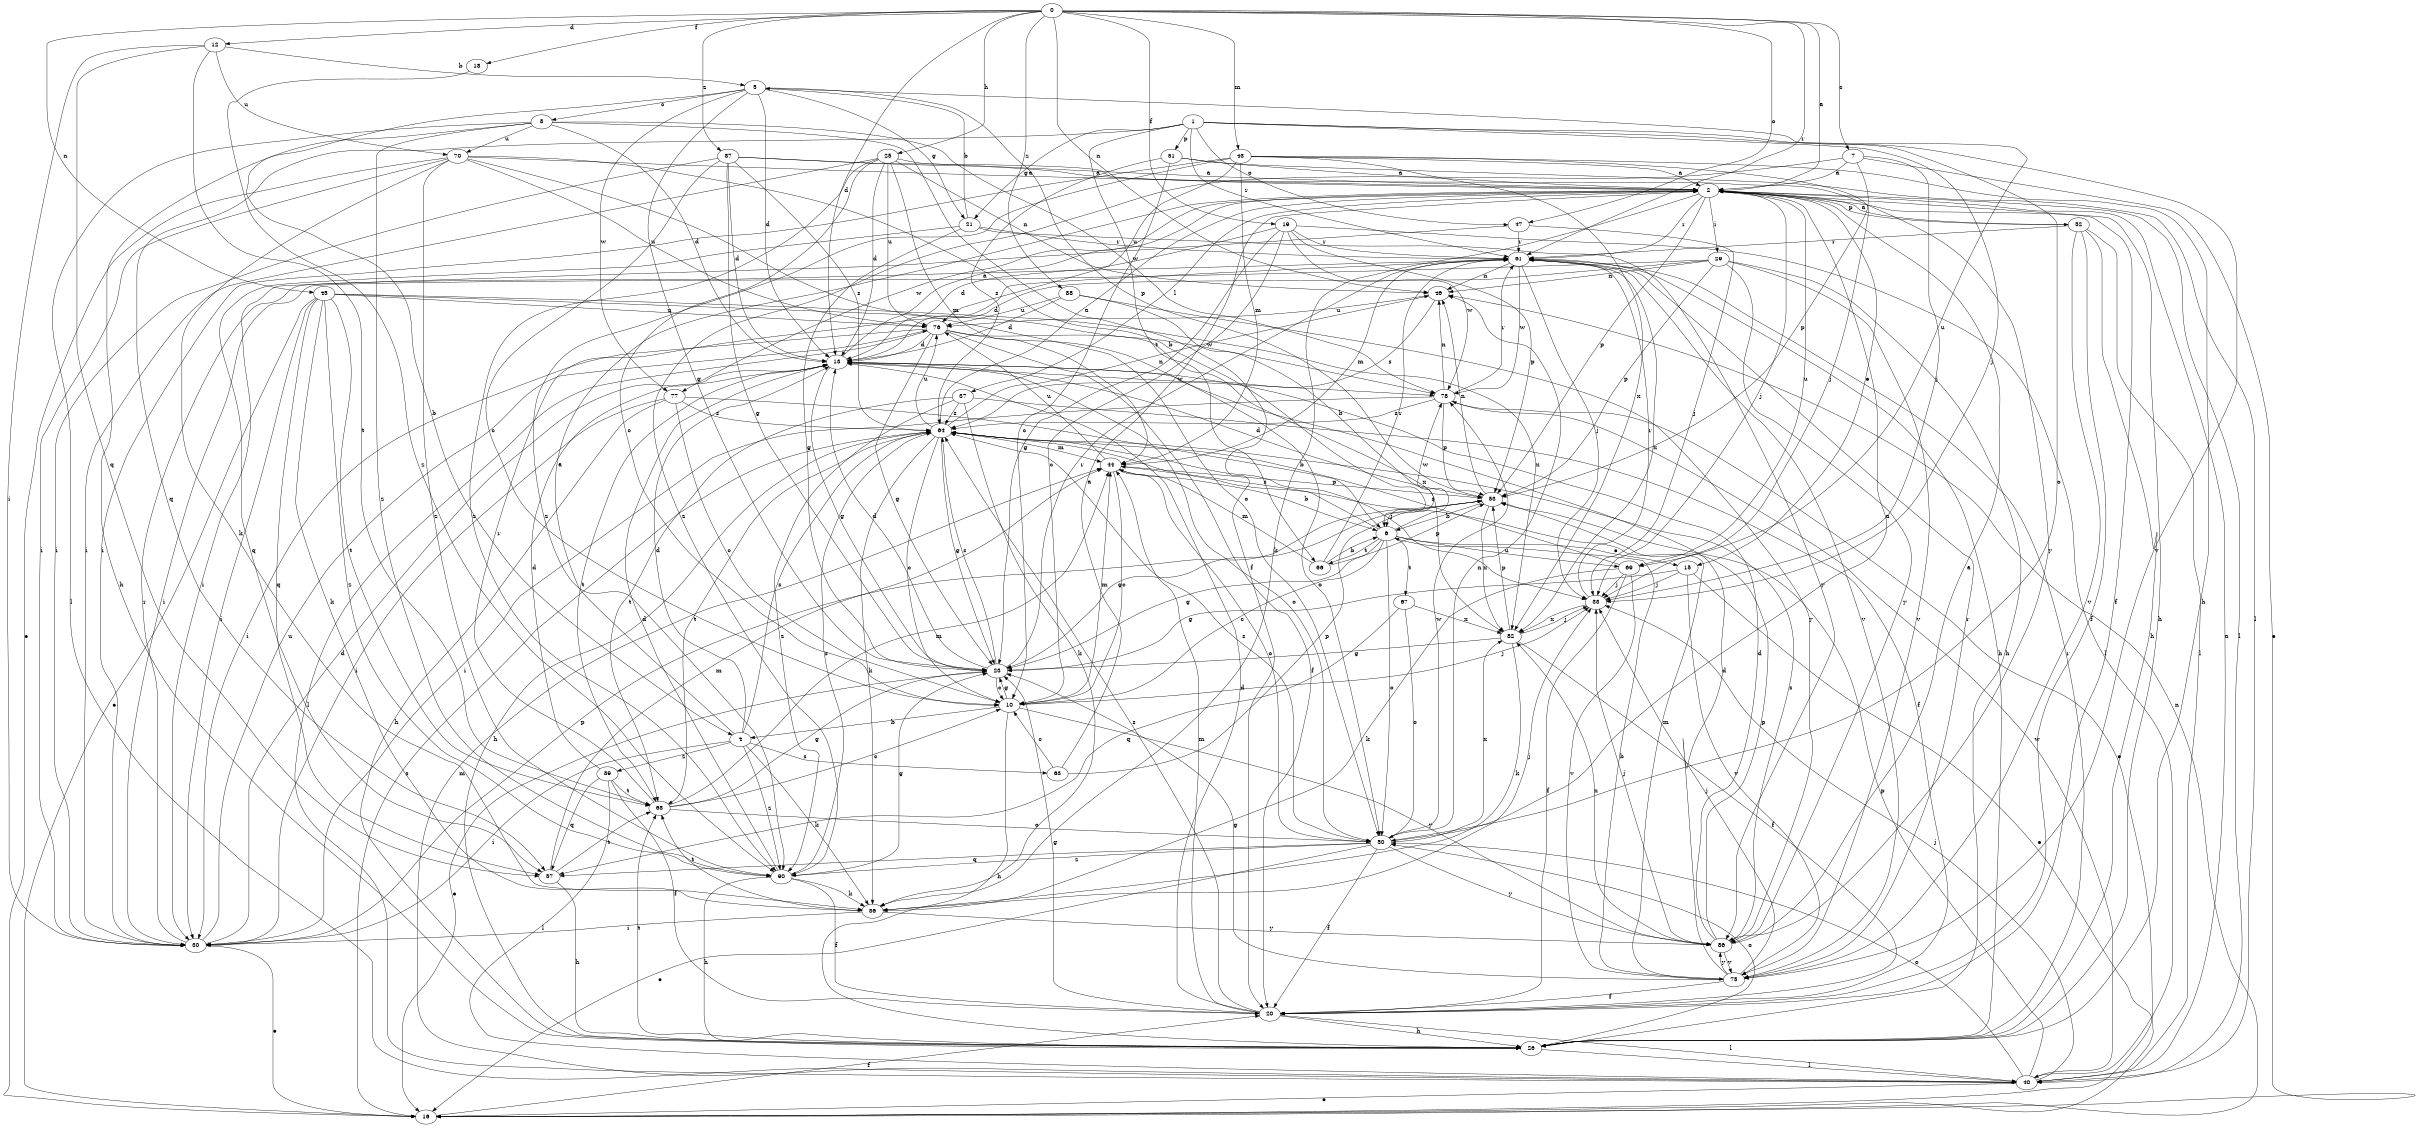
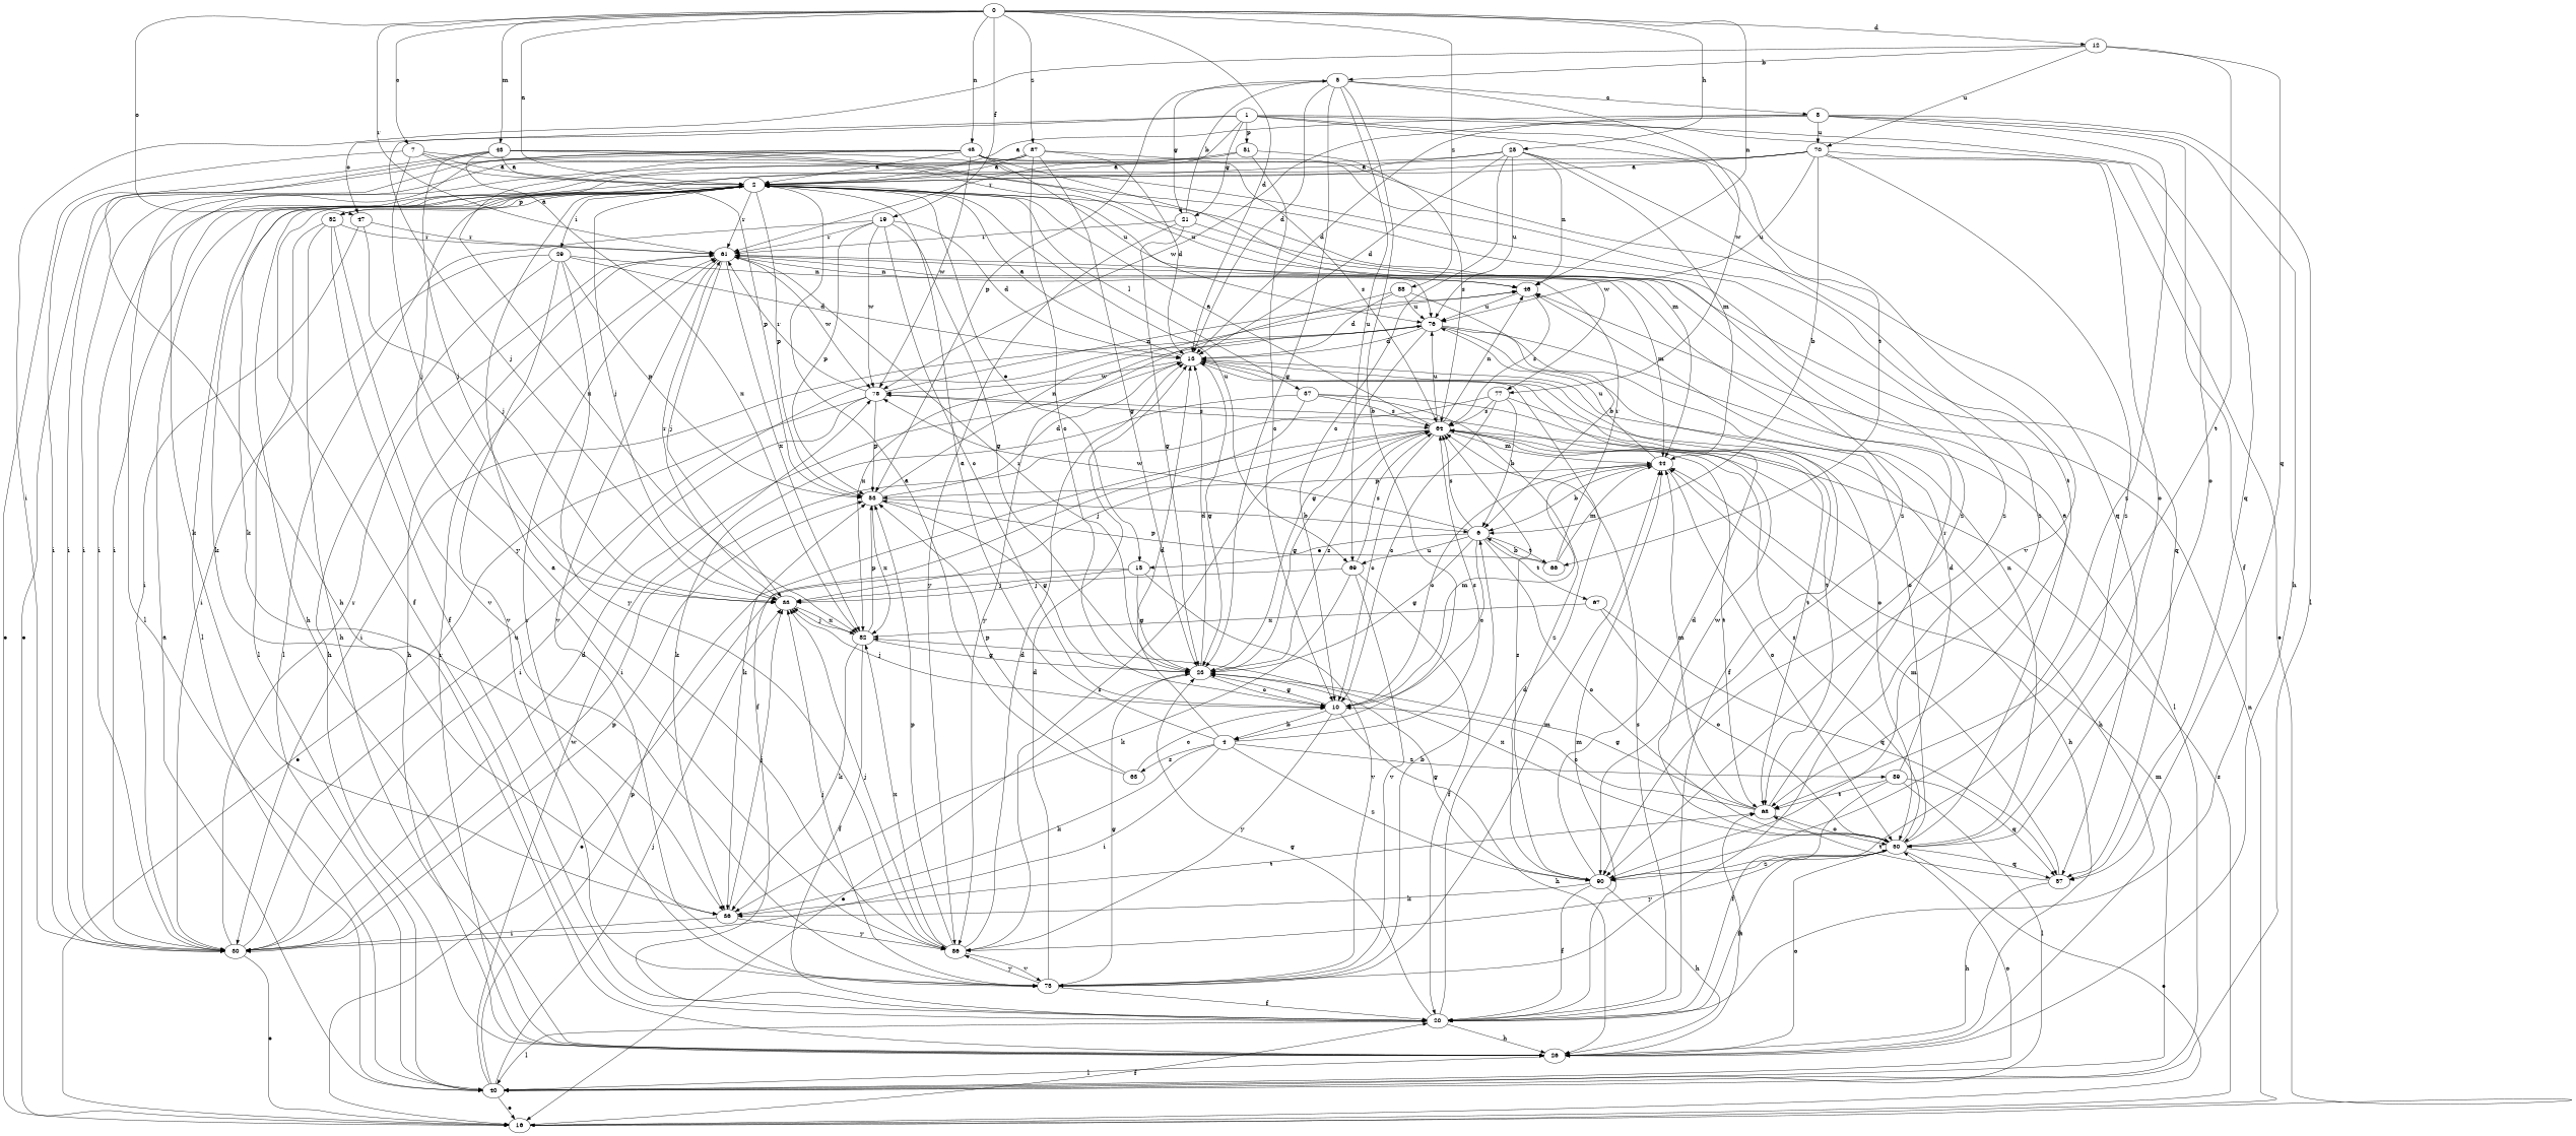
  strict digraph {
    0
    2
    7
    12
    13
-   18
    19
    25
    43
    45
    46
    47
    61
    87
    88
    33
    15
    20
    26
    29
    36
    37
    40
    52
    53
    69
    77
    90
    16
    57
    30
    5
    70
    68
    50
    23
    78
    10
    44
    n40 [label=76]
    82
    64
    75
    86
    6
    1
    21
    51
    66
    4
    63
    89
    8
    67
    0 -> 2 [label=a]
    0 -> 7 [label=c]
    0 -> 12 [label=d]
    0 -> 13 [label=d]
-   0 -> 18 [label=f]
    0 -> 19 [label=f]
    0 -> 25 [label=h]
    0 -> 43 [label=m]
    0 -> 45 [label=n]
    0 -> 46 [label=n]
    0 -> 47 [label=o]
    0 -> 61 [label=r]
    0 -> 87 [label=z]
    0 -> 88 [label=z]
    2 -> 61 [label=r]
    2 -> 33 [label=j]
    2 -> 15 [label=e]
    2 -> 20 [label=f]
    2 -> 26 [label=h]
    2 -> 29 [label=i]
    2 -> 36 [label=k]
    2 -> 37 [label=l]
    2 -> 40 [label=l]
    2 -> 52 [label=p]
    2 -> 53 [label=p]
    2 -> 69 [label=u]
    2 -> 77 [label=w]
    7 -> 2 [label=a]
    7 -> 33 [label=j]
    7 -> 53 [label=p]
    7 -> 90 [label=z]
    7 -> 16 [label=e]
    12 -> 57 [label=q]
    12 -> 30 [label=i]
    12 -> 5 [label=b]
    12 -> 70 [label=u]
    12 -> 68 [label=t]
    13 -> 2 [label=a]
    13 -> 68 [label=t]
    13 -> 50 [label=o]
    13 -> 23 [label=g]
    13 -> 78 [label=w]
-   18 -> 90 [label=z]
    19 -> 13 [label=d]
    19 -> 61 [label=r]
    19 -> 40 [label=l]
    19 -> 53 [label=p]
    19 -> 23 [label=g]
    19 -> 78 [label=w]
    19 -> 10 [label=c]
    25 -> 2 [label=a]
    25 -> 13 [label=d]
    25 -> 46 [label=n]
    25 -> 90 [label=z]
    25 -> 30 [label=i]
    25 -> 10 [label=c]
    25 -> 44 [label=m]
    25 -> n40 [label=u]
    43 -> 2 [label=a]
    43 -> 33 [label=j]
    43 -> 26 [label=h]
    43 -> 90 [label=z]
    43 -> 30 [label=i]
    43 -> 44 [label=m]
    43 -> n40 [label=u]
    43 -> 82 [label=x]
+   45 -> 2 [label=a]
    45 -> 36 [label=k]
    45 -> 90 [label=z]
    45 -> 16 [label=e]
    45 -> 57 [label=q]
    45 -> 30 [label=i]
    45 -> 68 [label=t]
    45 -> 78 [label=w]
    45 -> n40 [label=u]
    45 -> 82 [label=x]
    46 -> n40 [label=u]
    46 -> 64 [label=s]
    47 -> 61 [label=r]
    47 -> 33 [label=j]
    47 -> 30 [label=i]
    61 -> 46 [label=n]
    61 -> 33 [label=j]
    61 -> 26 [label=h]
    61 -> 78 [label=w]
    61 -> 44 [label=m]
    61 -> 82 [label=x]
    61 -> 75 [label=v]
    87 -> 2 [label=a]
    87 -> 13 [label=d]
    87 -> 30 [label=i]
    87 -> 23 [label=g]
    87 -> 10 [label=c]
    87 -> 64 [label=s]
    87 -> 86 [label=y]
    88 -> 13 [label=d]
    88 -> n40 [label=u]
    88 -> 86 [label=y]
    88 -> 6 [label=b]
    33 -> 61 [label=r]
    33 -> 82 [label=x]
    15 -> 33 [label=j]
    15 -> 16 [label=e]
    15 -> 23 [label=g]
    15 -> 75 [label=v]
    20 -> 13 [label=d]
    20 -> 26 [label=h]
    20 -> 40 [label=l]
    20 -> 23 [label=g]
    20 -> 44 [label=m]
    20 -> 64 [label=s]
    26 -> 61 [label=r]
    26 -> 40 [label=l]
    26 -> 68 [label=t]
    26 -> 50 [label=o]
    29 -> 13 [label=d]
    29 -> 46 [label=n]
    29 -> 26 [label=h]
    29 -> 53 [label=p]
    29 -> 30 [label=i]
    29 -> 75 [label=v]
    29 -> 86 [label=y]
    36 -> 33 [label=j]
    36 -> 30 [label=i]
    36 -> 68 [label=t]
    36 -> 86 [label=y]
    37 -> 20 [label=f]
    37 -> 36 [label=k]
    37 -> 90 [label=z]
    37 -> 68 [label=t]
    37 -> 64 [label=s]
    40 -> 2 [label=a]
    40 -> 33 [label=j]
    40 -> 53 [label=p]
    40 -> 16 [label=e]
    40 -> 50 [label=o]
    40 -> 78 [label=w]
    40 -> 44 [label=m]
    52 -> 2 [label=a]
    52 -> 61 [label=r]
    52 -> 20 [label=f]
    52 -> 26 [label=h]
    52 -> 40 [label=l]
    52 -> 75 [label=v]
    53 -> 13 [label=d]
    53 -> 46 [label=n]
    53 -> 23 [label=g]
    53 -> 82 [label=x]
    53 -> 6 [label=b]
    69 -> 33 [label=j]
    69 -> 20 [label=f]
    69 -> 36 [label=k]
    69 -> 64 [label=s]
    69 -> 75 [label=v]
    77 -> 26 [label=h]
    77 -> 30 [label=i]
    77 -> 10 [label=c]
    77 -> 64 [label=s]
    77 -> 6 [label=b]
    90 -> 13 [label=d]
    90 -> 20 [label=f]
    90 -> 26 [label=h]
    90 -> 36 [label=k]
    90 -> 23 [label=g]
    90 -> 64 [label=s]
    16 -> 46 [label=n]
    16 -> 20 [label=f]
    16 -> 64 [label=s]
    57 -> 26 [label=h]
    57 -> 68 [label=t]
    57 -> 44 [label=m]
    30 -> 13 [label=d]
    30 -> 61 [label=r]
    30 -> 53 [label=p]
    30 -> 16 [label=e]
    30 -> n40 [label=u]
    5 -> 13 [label=d]
    5 -> 53 [label=p]
    5 -> 69 [label=u]
    5 -> 77 [label=w]
    5 -> 23 [label=g]
    5 -> 21 [label=g]
    5 -> 4 [label=b]
    5 -> 8 [label=c]
    70 -> 2 [label=a]
    70 -> 36 [label=k]
    70 -> 90 [label=z]
    70 -> 16 [label=e]
    70 -> 30 [label=i]
    70 -> 50 [label=o]
    70 -> n40 [label=u]
    70 -> 6 [label=b]
    68 -> 61 [label=r]
    68 -> 50 [label=o]
    68 -> 23 [label=g]
    68 -> 10 [label=c]
    68 -> 44 [label=m]
    50 -> 2 [label=a]
    50 -> 46 [label=n]
    50 -> 20 [label=f]
    50 -> 90 [label=z]
    50 -> 16 [label=e]
    50 -> 57 [label=q]
    50 -> 78 [label=w]
    50 -> 82 [label=x]
    50 -> 64 [label=s]
    50 -> 86 [label=y]
    23 -> 13 [label=d]
    23 -> 61 [label=r]
    23 -> 16 [label=e]
    23 -> 10 [label=c]
    23 -> 64 [label=s]
    78 -> 46 [label=n]
    78 -> 61 [label=r]
    78 -> 53 [label=p]
    78 -> 16 [label=e]
    78 -> 30 [label=i]
    78 -> 64 [label=s]
    10 -> 33 [label=j]
    10 -> 26 [label=h]
    10 -> 23 [label=g]
    10 -> 44 [label=m]
    10 -> 86 [label=y]
    10 -> 4 [label=b]
    44 -> 53 [label=p]
    44 -> 50 [label=o]
    44 -> 10 [label=c]
    44 -> n40 [label=u]
    44 -> 6 [label=b]
    n40 -> 13 [label=d]
    n40 -> 20 [label=f]
    n40 -> 40 [label=l]
    n40 -> 30 [label=i]
    n40 -> 50 [label=o]
    n40 -> 23 [label=g]
    n40 -> 82 [label=x]
    82 -> 33 [label=j]
    82 -> 20 [label=f]
    82 -> 36 [label=k]
    82 -> 53 [label=p]
    82 -> 23 [label=g]
    64 -> 2 [label=a]
    64 -> 46 [label=n]
    64 -> 33 [label=j]
    64 -> 26 [label=h]
    64 -> 36 [label=k]
    64 -> 68 [label=t]
    64 -> 23 [label=g]
    64 -> 10 [label=c]
    64 -> 44 [label=m]
    64 -> n40 [label=u]
    75 -> 13 [label=d]
    75 -> 61 [label=r]
    75 -> 33 [label=j]
    75 -> 20 [label=f]
    75 -> 23 [label=g]
    75 -> 44 [label=m]
    75 -> 86 [label=y]
    75 -> 6 [label=b]
    86 -> 2 [label=a]
    86 -> 13 [label=d]
    86 -> 33 [label=j]
    86 -> 53 [label=p]
    86 -> 82 [label=x]
    86 -> 64 [label=s]
    86 -> 75 [label=v]
    6 -> 15 [label=e]
    6 -> 69 [label=u]
    6 -> 50 [label=o]
    6 -> 23 [label=g]
    6 -> 78 [label=w]
    6 -> 10 [label=c]
    6 -> 64 [label=s]
    6 -> 66 [label=t]
    6 -> 67 [label=t]
    1 -> 47 [label=o]
    1 -> 61 [label=r]
    1 -> 33 [label=j]
    1 -> 57 [label=q]
    1 -> 50 [label=o]
    1 -> 75 [label=v]
    1 -> 21 [label=g]
    1 -> 51 [label=p]
    1 -> 66 [label=t]
    21 -> 61 [label=r]
    21 -> 57 [label=q]
    21 -> 5 [label=b]
    21 -> 23 [label=g]
    21 -> 86 [label=y]
    51 -> 2 [label=a]
    51 -> 40 [label=l]
    51 -> 10 [label=c]
    51 -> 64 [label=s]
    66 -> 61 [label=r]
    66 -> 53 [label=p]
    66 -> 44 [label=m]
    66 -> 6 [label=b]
    4 -> 2 [label=a]
    4 -> 13 [label=d]
    4 -> 36 [label=k]
    4 -> 90 [label=z]
    4 -> 30 [label=i]
    4 -> 64 [label=s]
    4 -> 63 [label=s]
    4 -> 89 [label=z]
    63 -> 2 [label=a]
    63 -> 53 [label=p]
    63 -> 10 [label=c]
    89 -> 13 [label=d]
    89 -> 20 [label=f]
    89 -> 40 [label=l]
    89 -> 57 [label=q]
    89 -> 68 [label=t]
+   8 -> 2 [label=a]
    8 -> 13 [label=d]
    8 -> 20 [label=f]
    8 -> 26 [label=h]
    8 -> 40 [label=l]
    8 -> 90 [label=z]
    8 -> 70 [label=u]
    8 -> 78 [label=w]
    67 -> 57 [label=q]
    67 -> 50 [label=o]
    67 -> 82 [label=x]
  }
